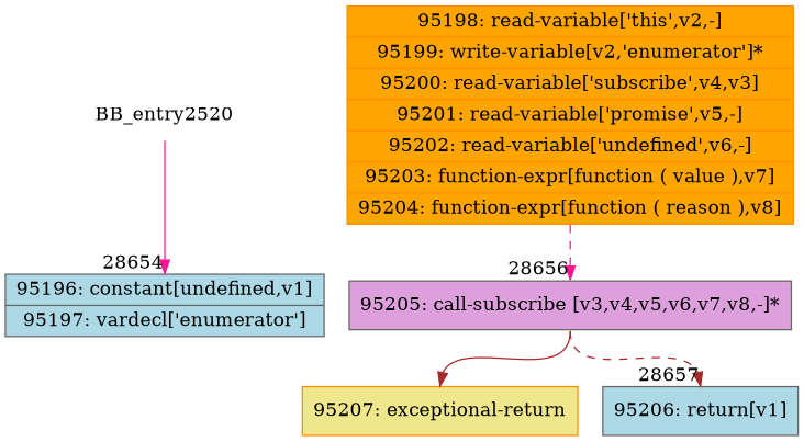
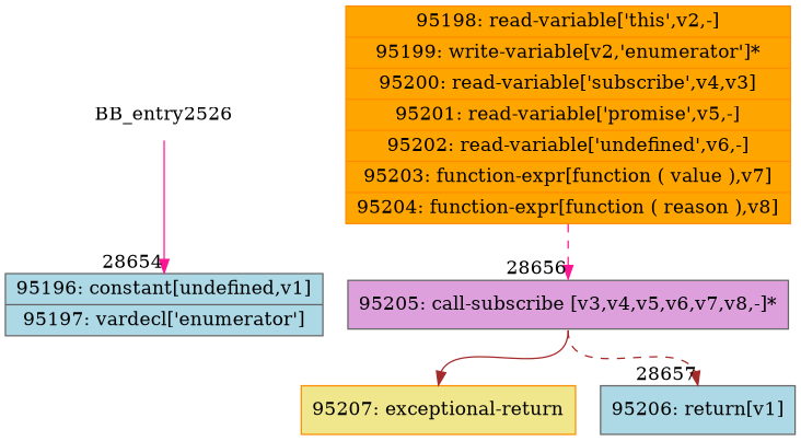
  digraph {
    rankdir=TD
    node [color=darkorange fillcolor=lightblue shape=record style=filled]
    edge [color=deeppink headport=n style=solid tailport=s]
-   BB_entry2520 [fillcolor=white shape=none]
+   BB_entry2520 [fillcolor=white shape=none label=BB_entry2526]
    n2 [color=gray40 label="{95196: constant[undefined,v1]|95197: vardecl['enumerator']}"]
    n3 [fillcolor=orange label="{95198: read-variable['this',v2,-]|95199: write-variable[v2,'enumerator']*|95200: read-variable['subscribe',v4,v3]|95201: read-variable['promise',v5,-]|95202: read-variable['undefined',v6,-]|95203: function-expr[function ( value ),v7]|95204: function-expr[function ( reason ),v8]}"]
    n4 [color=gray40 fillcolor=plum label="{95205: call-subscribe [v3,v4,v5,v6,v7,v8,-]*}"]
    n5 [fillcolor=khaki label="{95207: exceptional-return}"]
    n6 [color=gray40 label="{95206: return[v1]}"]
    BB_entry2520 -> n2 [headlabel="    28654"]
    n3 -> n4 [headlabel="      28656" style=dashed]
    n4 -> n5 [color=brown]
    n4 -> n6 [color=brown headlabel="      28657" style=dashed]
  }
